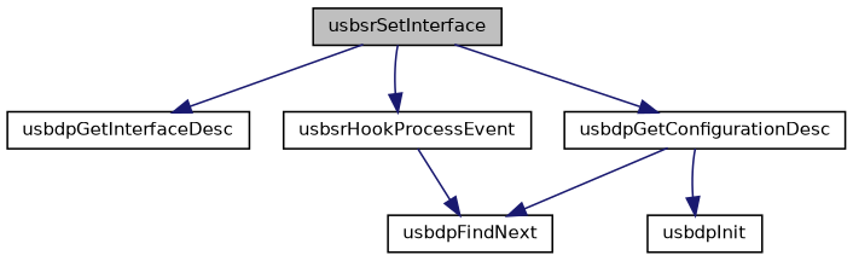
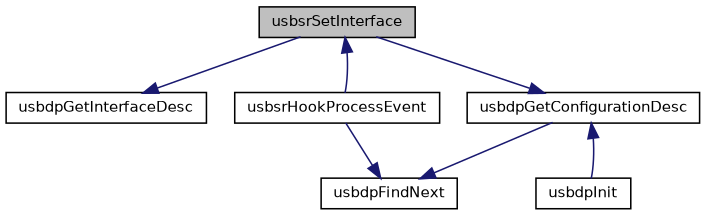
  digraph {
    rankdir=TB
    node [color=black fillcolor=white fontname=Helvetica fontsize=10 shape=record style=filled]
    edge [color=midnightblue fontname=Helvetica fontsize=10 labelfontname=Helvetica labelfontsize=10 style=solid]
    n1 [fillcolor=grey75 fontcolor=black height=0.2 label=usbsrSetInterface width=0.4]
    n2 [height=0.2 label=usbdpGetInterfaceDesc width=0.4]
    n3 [height=0.2 label=usbsrHookProcessEvent width=0.4]
    n4 [height=0.2 label=usbdpGetConfigurationDesc width=0.4]
    n5 [height=0.2 label=usbdpFindNext width=0.4]
    n6 [height=0.2 label=usbdpInit width=0.4]
    n1 -> n2
-   n1 -> n3
+   n3 -> n1
    n1 -> n4
    n3 -> n5
    n4 -> n5
-   n4 -> n6
+   n6 -> n4
  }
